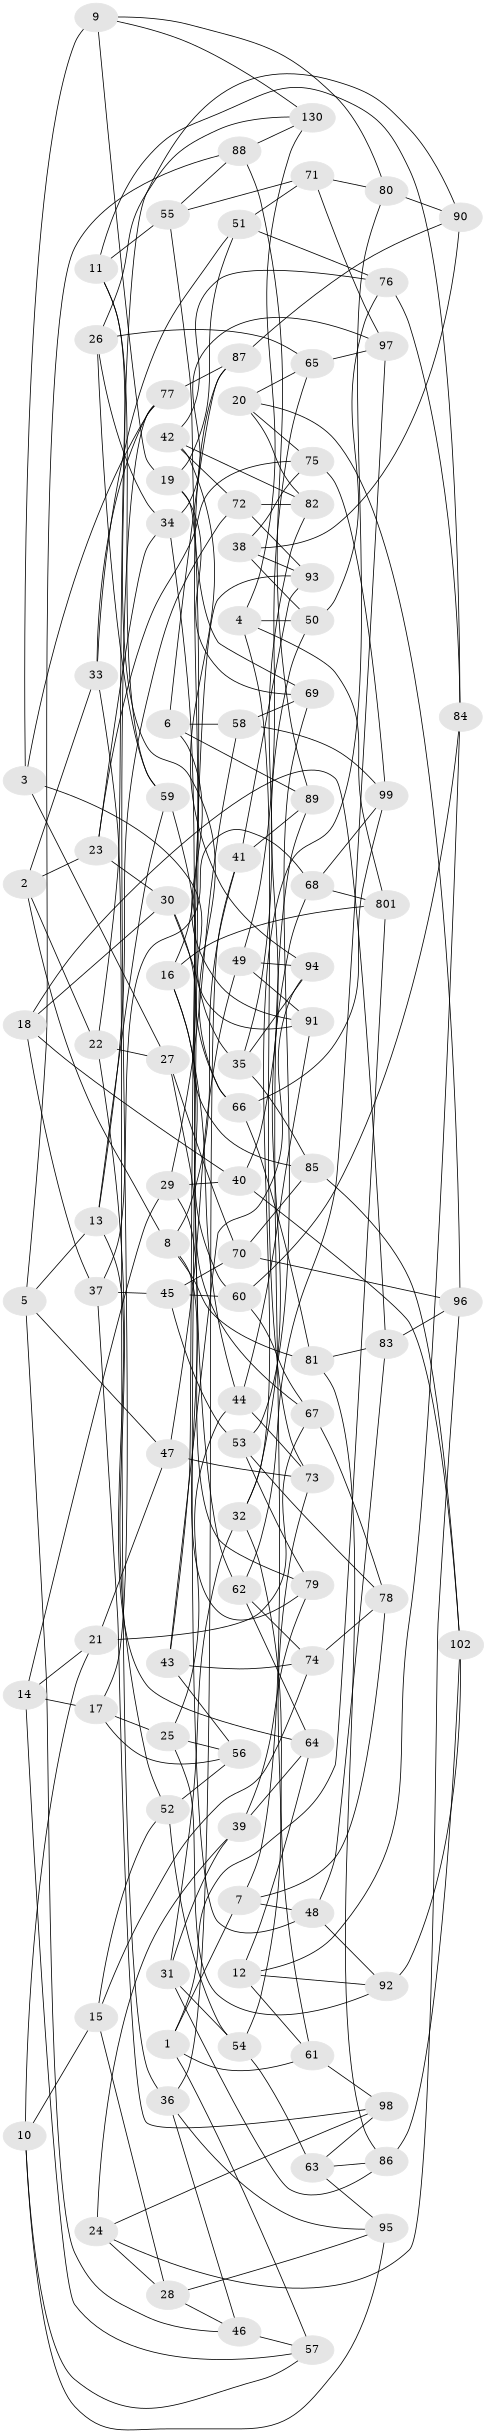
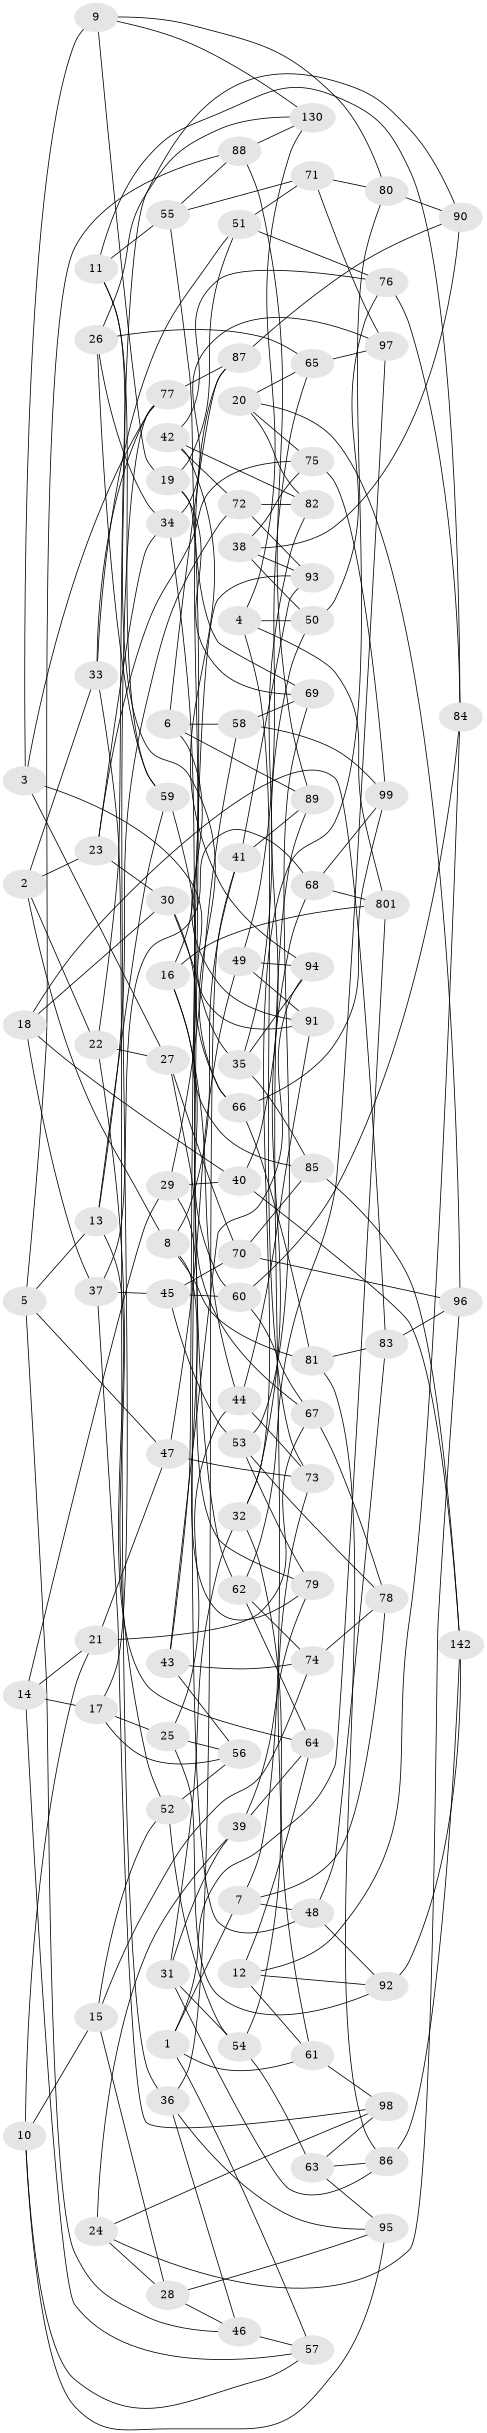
  graph {
    rankdir=LR
    node [color=gray90 style=filled]
    1
    7
    57
    61
    n5 [label=801]
    89
    48
    78
    98
    2
    8
    22
    23
    33
    41
    79
    81
    27
    52
    90
    30
    75
    34
    77
    51
    36
    3
    9
    91
    n30 [label=130]
    19
    80
    67
    70
    87
    4
    50
    73
    76
    5
    13
    46
    47
    88
    59
    64
    72
    49
    6
    58
    69
    99
    92
    83
    93
    86
    10
    15
    21
    95
    28
    74
    11
    55
    66
    84
    71
    12
-   102
+   102 [label=142]
    82
    14
    17
    29
    25
    56
    40
    54
    16
    44
    60
    18
    37
    35
    85
    68
    45
    96
    20
    65
    97
    62
    24
    39
    26
    94
    31
    32
    63
    53
    38
    42
    43
    1 -- 7
    1 -- 57
    1 -- 61
    1 -- n5
    7 -- 89
    7 -- 48
    7 -- 78
    61 -- 98
    48 -- 92
    48 -- 83
    2 -- 8
    2 -- 22
    2 -- 23
    2 -- 33
    8 -- 41
    8 -- 79
    8 -- 81
    22 -- 27
    22 -- 52
    22 -- 90
    23 -- 30
    23 -- 75
    23 -- 34
    33 -- 77
    33 -- 51
    33 -- 36
    41 -- 89
    41 -- 93
    81 -- 83
    81 -- 86
    27 -- 67
    27 -- 70
    52 -- 56
    52 -- 54
    30 -- 35
    30 -- 85
    75 -- 99
    34 -- 97
    34 -- 62
    77 -- 87
    51 -- 76
    51 -- 71
    36 -- 41
    36 -- 46
    36 -- 95
    3 -- 27
    3 -- 77
    3 -- 9
    3 -- 91
    9 -- n30
    9 -- 19
    9 -- 80
    19 -- 48
    19 -- 51
    19 -- 69
    80 -- 90
    67 -- 78
    70 -- 85
    70 -- 96
    87 -- 90
    4 -- n5
    4 -- n30
    4 -- 50
    4 -- 73
    50 -- 76
    76 -- 84
    5 -- 13
    5 -- 46
    5 -- 47
    5 -- 88
    13 -- 59
    13 -- 64
    13 -- 72
    46 -- 57
    47 -- 73
    47 -- 49
    88 -- 89
    88 -- n30
    59 -- 66
    72 -- 93
    72 -- 82
    49 -- 91
    49 -- 65
    49 -- 94
    6 -- 89
    6 -- 91
    6 -- 87
    6 -- 58
    58 -- 69
    58 -- 99
    92 -- 102
    83 -- 96
    86 -- 102
    10 -- 57
    10 -- 15
    10 -- 21
    10 -- 95
    15 -- 52
    15 -- 28
    15 -- 74
    21 -- 67
    21 -- 47
    28 -- 46
    28 -- 95
    74 -- 78
    11 -- 59
    11 -- 55
    11 -- 66
    11 -- 84
    55 -- 88
    55 -- 69
    55 -- 71
    66 -- 81
    66 -- 99
    71 -- 80
    71 -- 97
    12 -- 61
    12 -- 64
    12 -- 92
    12 -- 84
    14 -- 57
    14 -- 21
    14 -- 17
    14 -- 29
    17 -- 77
    17 -- 25
    17 -- 56
    29 -- 79
    29 -- 58
    29 -- 40
    25 -- 92
    25 -- 56
    25 -- 44
    40 -- 50
    40 -- 102
    54 -- 73
    54 -- 63
    16 -- n5
    16 -- 87
    16 -- 44
    16 -- 60
    44 -- 91
    44 -- 73
    60 -- 67
    60 -- 84
    18 -- 30
    18 -- 83
    18 -- 40
    18 -- 37
    37 -- 98
    37 -- 68
    37 -- 45
    35 -- 82
    35 -- 85
    35 -- 94
    85 -- 102
    68 -- n5
    68 -- 99
    45 -- 70
    45 -- 60
    45 -- 53
    20 -- 75
    20 -- 82
    20 -- 96
    20 -- 65
    65 -- 97
    62 -- 64
    62 -- 74
    62 -- 97
    24 -- 98
    24 -- 28
    24 -- 96
    24 -- 39
    39 -- 79
    39 -- 64
    26 -- 34
    26 -- n30
    26 -- 59
    26 -- 65
    31 -- 86
    31 -- 54
    31 -- 39
    31 -- 32
    32 -- 61
    32 -- 80
    32 -- 68
    63 -- 98
    63 -- 86
    63 -- 95
    53 -- 78
    53 -- 79
    53 -- 69
    38 -- 90
    38 -- 75
    38 -- 50
    38 -- 93
    42 -- 76
    42 -- 72
    42 -- 82
    42 -- 94
    43 -- 93
    43 -- 74
    43 -- 56
    43 -- 94
  }
